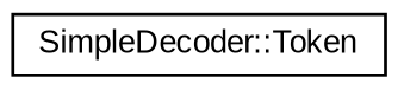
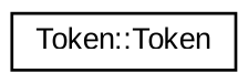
  digraph {
    rankdir=TB
    fontname="Liberation Sans"
-   n1 [color=black fillcolor=white fontname="Liberation Sans" fontsize=10 height=0.2 label="SimpleDecoder::Token" shape=record style=filled width=0.4]
+   n1 [color=black fillcolor=white fontname="Liberation Sans" fontsize=10 height=0.2 label="Token::Token" shape=record style=filled width=0.4]
  }
